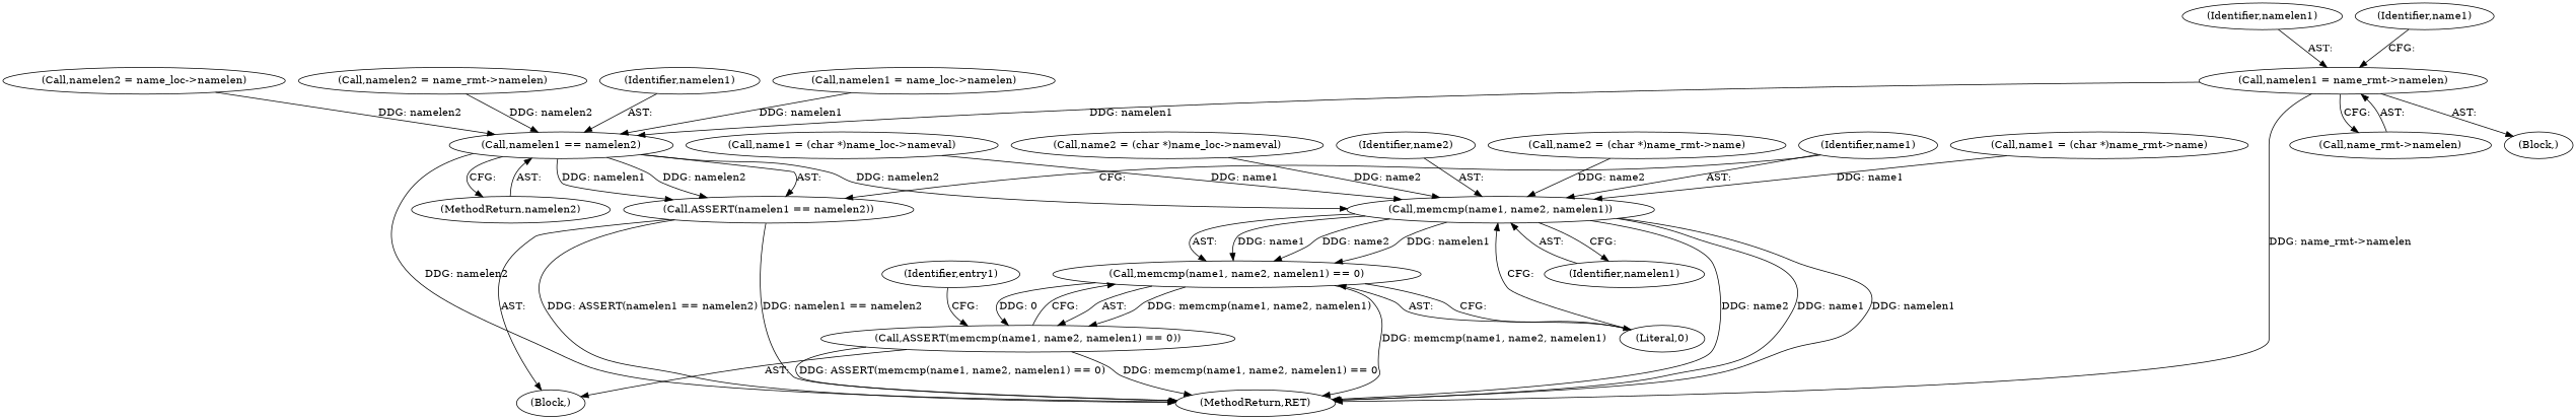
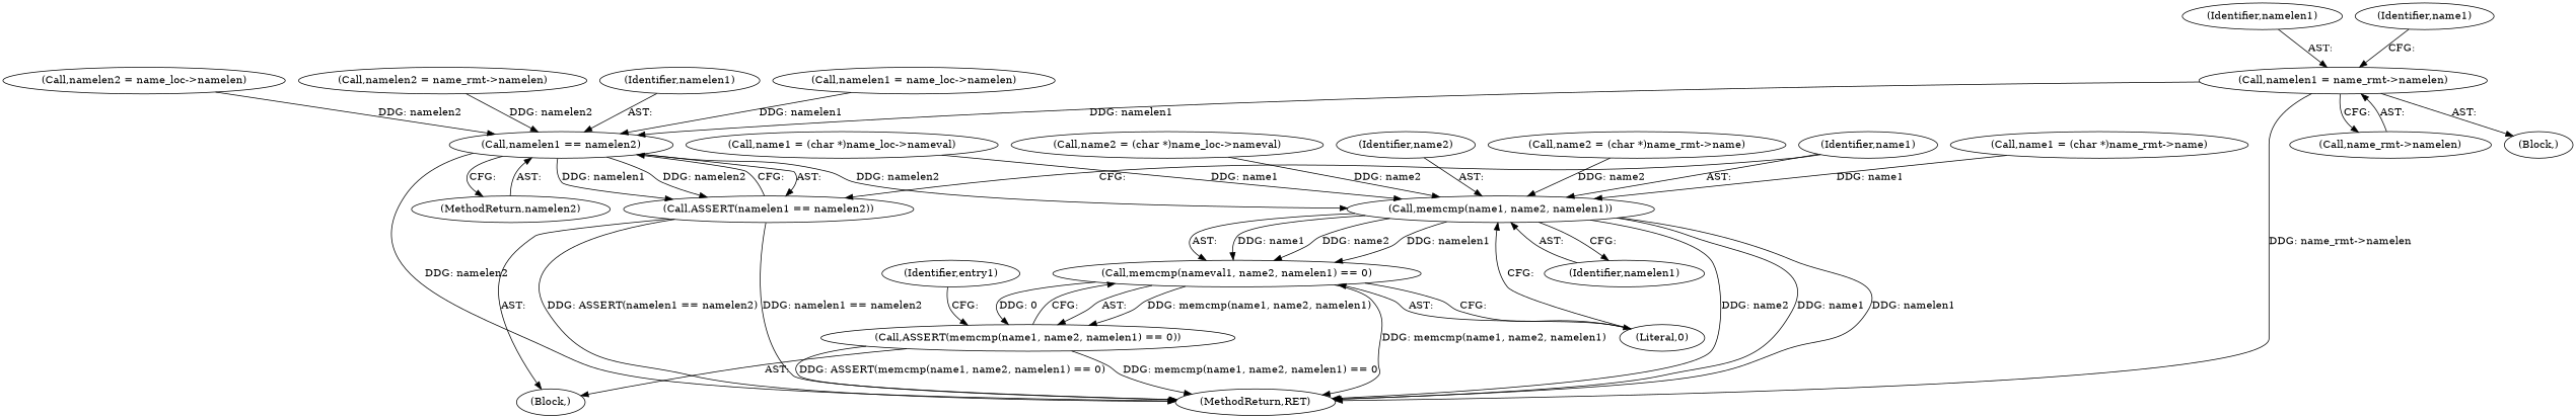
  digraph {
    n1 [label="(Call,namelen1 = name_rmt->namelen)"]
    n2 [label="(Call,namelen1 == namelen2)"]
    n3 [label="(Block,)"]
    n4 [label="(MethodReturn,RET)"]
    n5 [label="(Call,name_rmt->namelen)"]
    n6 [label="(Call,ASSERT(namelen1 == namelen2))"]
    n7 [label="(Call,memcmp(name1, name2, namelen1))"]
    n8 [label="(MethodReturn,namelen2)"]
    n9 [label="(Block,)"]
-   n10 [label="(Call,memcmp(name1, name2, namelen1) == 0)"]
+   n10 [label="(Call,memcmp(nameval1, name2, namelen1) == 0)"]
    n11 [label="(Identifier,namelen1)"]
    n12 [label="(Call,ASSERT(memcmp(name1, name2, namelen1) == 0))"]
    n13 [label="(Literal,0)"]
    n14 [label="(Identifier,name1)"]
    n15 [label="(Call,namelen2 = name_loc->namelen)"]
    n16 [label="(Identifier,namelen1)"]
    n17 [label="(Call,name2 = (char *)name_rmt->name)"]
    n18 [label="(Call,name1 = (char *)name_rmt->name)"]
    n19 [label="(Identifier,name1)"]
    n20 [label="(Call,namelen2 = name_rmt->namelen)"]
    n21 [label="(Call,name1 = (char *)name_loc->nameval)"]
    n22 [label="(Call,name2 = (char *)name_loc->nameval)"]
    n23 [label="(Identifier,entry1)"]
    n24 [label="(Identifier,namelen1)"]
    n25 [label="(Identifier,name2)"]
    n26 [label="(Call,namelen1 = name_loc->namelen)"]
    n1 -> n2 [label="DDG: namelen1"]
    n1 -> n3 [label="AST: "]
    n1 -> n4 [label="DDG: name_rmt->namelen"]
    n1 -> n5 [label="CFG: "]
    n2 -> n4 [label="DDG: namelen2"]
    n2 -> n6 [label="AST: "]
    n2 -> n6 [label="DDG: namelen1"]
    n2 -> n6 [label="DDG: namelen2"]
    n2 -> n7 [label="DDG: namelen2"]
    n2 -> n8 [label="CFG: "]
    n5 -> n1 [label="AST: "]
+   n6 -> n2 [label="CFG: "]
    n6 -> n4 [label="DDG: namelen1 == namelen2"]
    n6 -> n4 [label="DDG: ASSERT(namelen1 == namelen2)"]
    n6 -> n9 [label="AST: "]
    n7 -> n4 [label="DDG: name2"]
    n7 -> n4 [label="DDG: name1"]
    n7 -> n4 [label="DDG: namelen1"]
    n7 -> n10 [label="AST: "]
    n7 -> n10 [label="DDG: name1"]
    n7 -> n10 [label="DDG: name2"]
    n7 -> n10 [label="DDG: namelen1"]
    n7 -> n11 [label="CFG: "]
    n8 -> n2 [label="AST: "]
    n10 -> n4 [label="DDG: memcmp(name1, name2, namelen1)"]
    n10 -> n12 [label="AST: "]
    n10 -> n12 [label="DDG: memcmp(name1, name2, namelen1)"]
    n10 -> n12 [label="DDG: 0"]
    n10 -> n13 [label="CFG: "]
    n11 -> n7 [label="AST: "]
    n12 -> n4 [label="DDG: ASSERT(memcmp(name1, name2, namelen1) == 0)"]
    n12 -> n4 [label="DDG: memcmp(name1, name2, namelen1) == 0"]
    n12 -> n9 [label="AST: "]
    n12 -> n10 [label="CFG: "]
    n13 -> n7 [label="CFG: "]
    n13 -> n10 [label="AST: "]
    n14 -> n6 [label="CFG: "]
    n14 -> n7 [label="AST: "]
    n15 -> n2 [label="DDG: namelen2"]
    n16 -> n1 [label="AST: "]
    n17 -> n7 [label="DDG: name2"]
    n18 -> n7 [label="DDG: name1"]
    n19 -> n1 [label="CFG: "]
    n20 -> n2 [label="DDG: namelen2"]
    n21 -> n7 [label="DDG: name1"]
    n22 -> n7 [label="DDG: name2"]
    n23 -> n12 [label="CFG: "]
    n24 -> n2 [label="AST: "]
    n25 -> n7 [label="AST: "]
    n26 -> n2 [label="DDG: namelen1"]
  }
